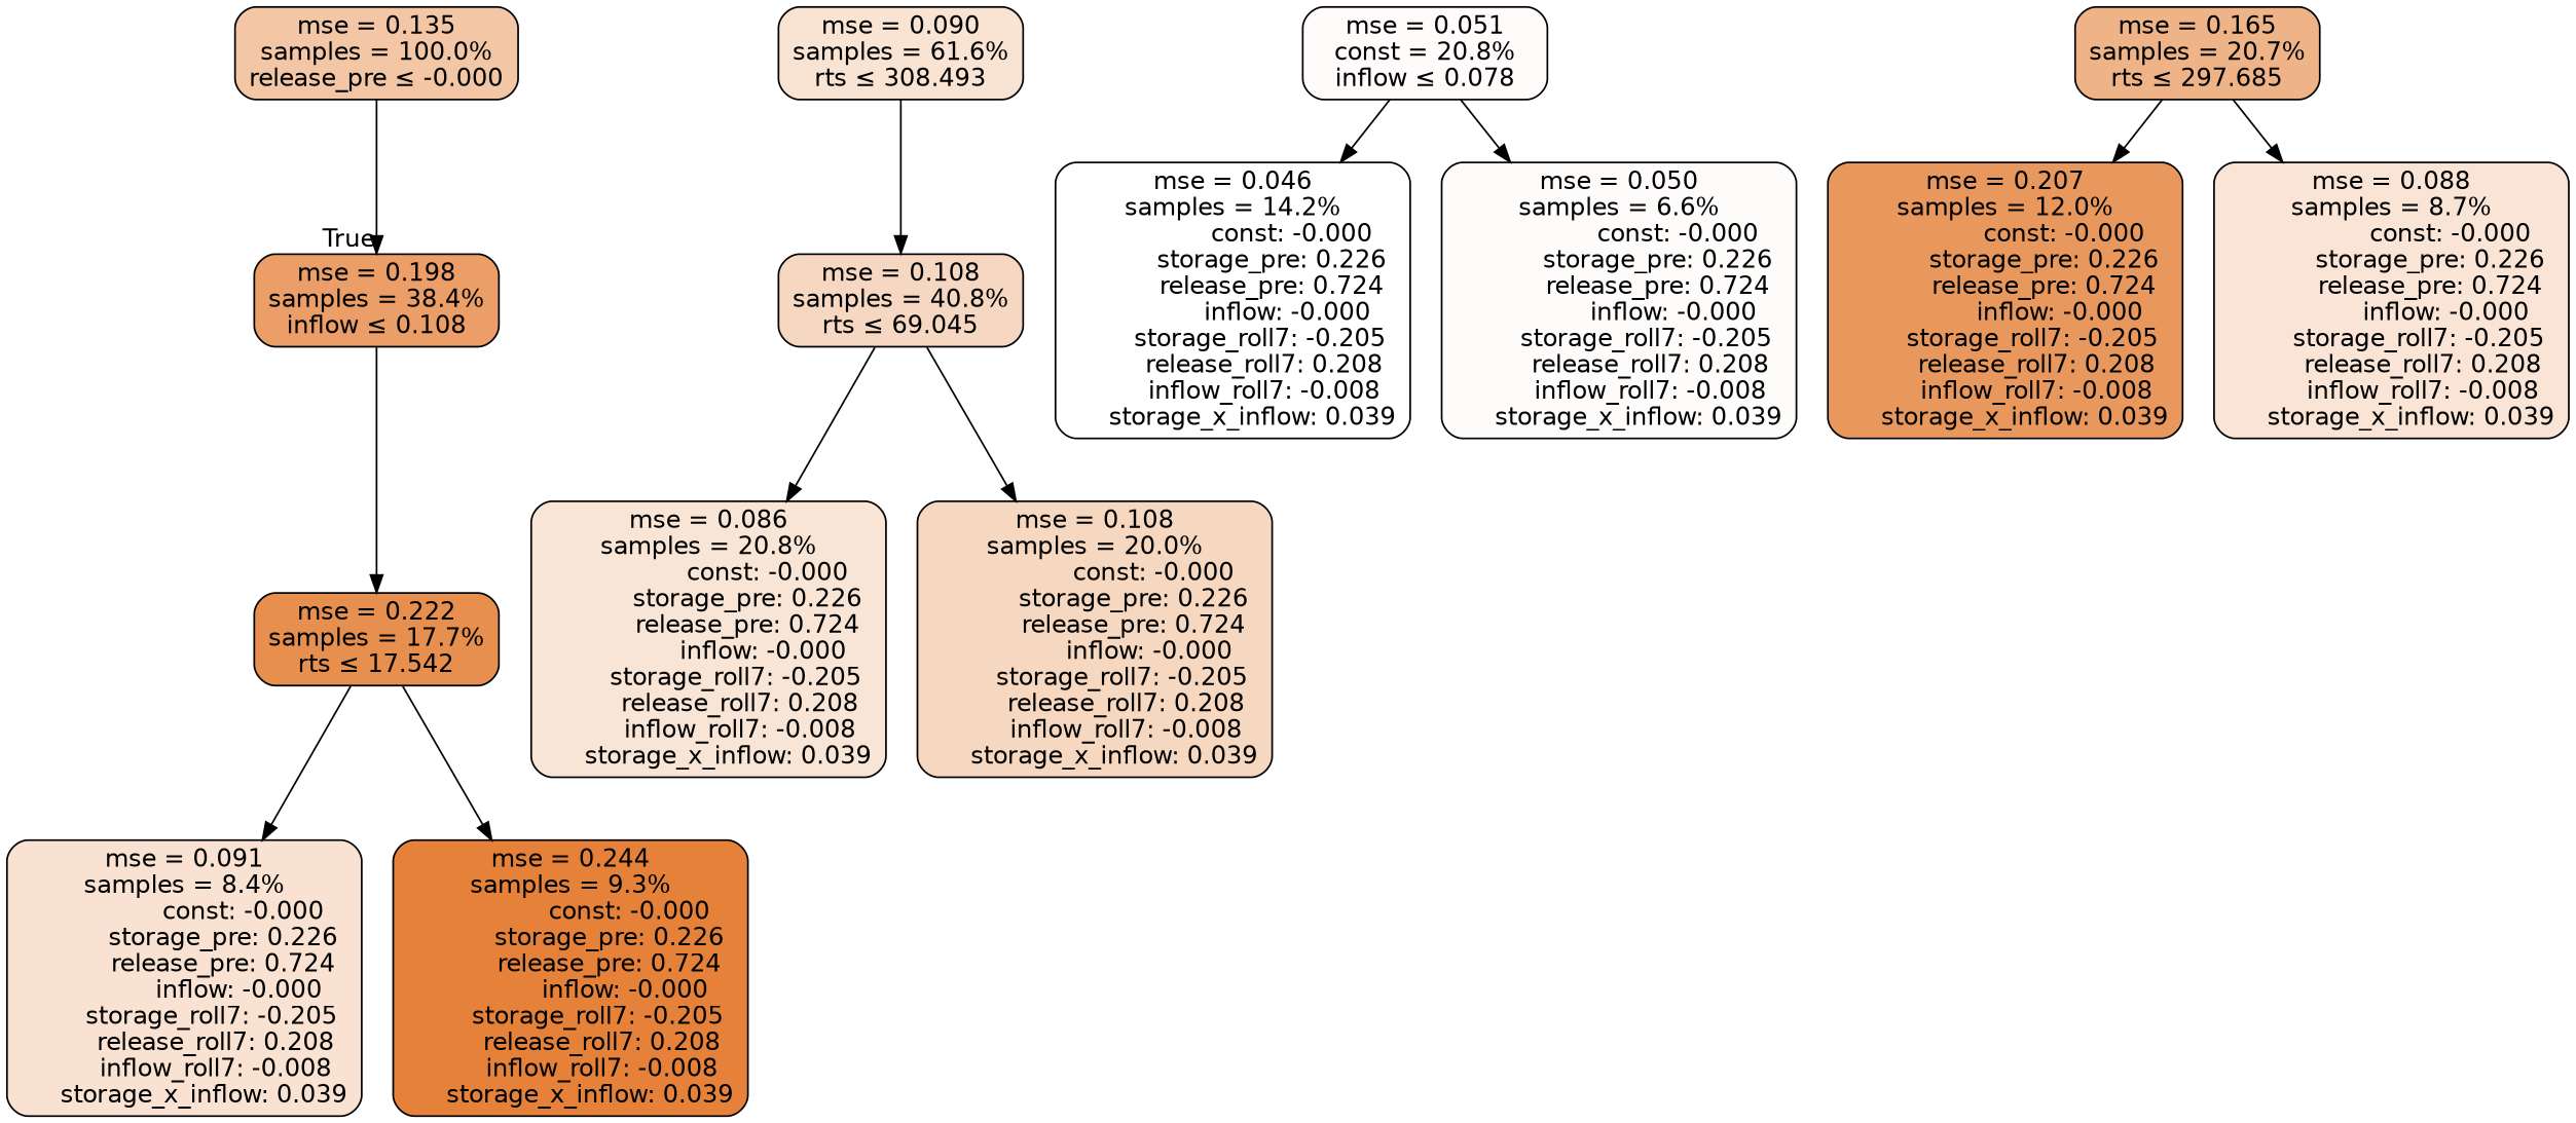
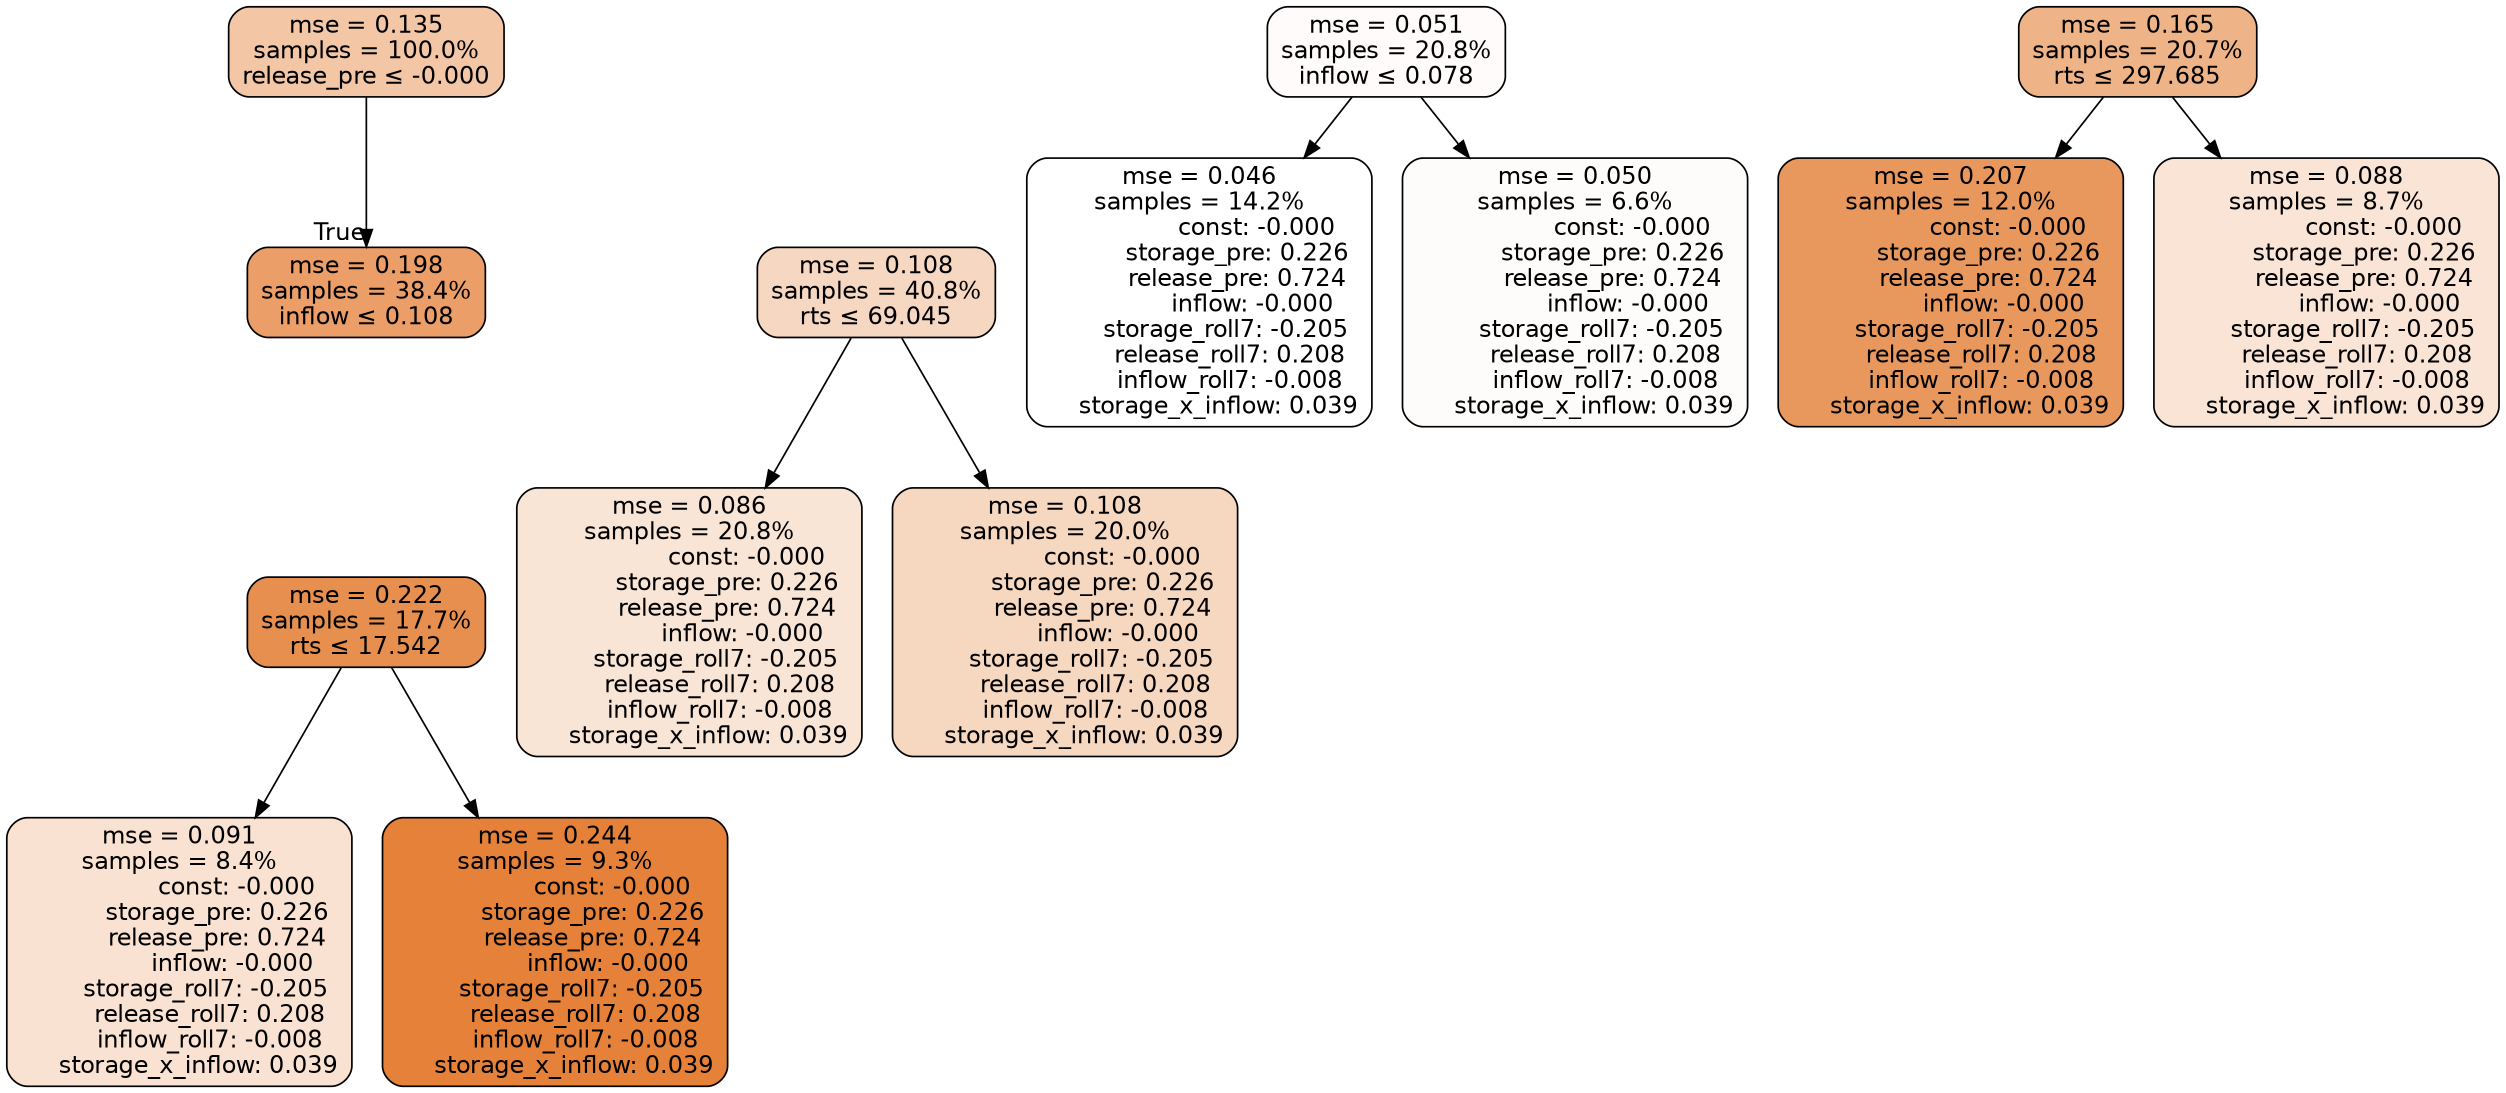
  digraph {
    node [color=black fontname=helvetica shape=rectangle style="filled, rounded"]
    edge [fontname=helvetica]
    n1 [fillcolor="#f3c6a6" label="mse = 0.135\nsamples = 100.0%\nrelease_pre &le; -0.000"]
    n2 [fillcolor="#eb9e67" label="mse = 0.198\nsamples = 38.4%\ninflow &le; 0.108"]
-   n3 [fillcolor="#f9e3d3" label="mse = 0.090\nsamples = 61.6%\nrts &le; 308.493"]
    n4 [fillcolor="#f6d7c1" label="mse = 0.108\nsamples = 40.8%\nrts &le; 69.045"]
    n5 [fillcolor="#e78f4f" label="mse = 0.222\nsamples = 17.7%\nrts &le; 17.542"]
    n6 [fillcolor="#f9e5d6" label="mse = 0.086\nsamples = 20.8%\n               const: -0.000\n          storage_pre: 0.226\n          release_pre: 0.724\n              inflow: -0.000\n       storage_roll7: -0.205\n        release_roll7: 0.208\n        inflow_roll7: -0.008\n     storage_x_inflow: 0.039"]
    n7 [fillcolor="#f6d7c0" label="mse = 0.108\nsamples = 20.0%\n               const: -0.000\n          storage_pre: 0.226\n          release_pre: 0.724\n              inflow: -0.000\n       storage_roll7: -0.205\n        release_roll7: 0.208\n        inflow_roll7: -0.008\n     storage_x_inflow: 0.039"]
-   n8 [fillcolor="#fefbfa" label="mse = 0.051\nconst = 20.8%\ninflow &le; 0.078"]
+   n8 [fillcolor="#fefbfa" label="mse = 0.051\nsamples = 20.8%\ninflow &le; 0.078"]
    n9 [fillcolor="#ffffff" label="mse = 0.046\nsamples = 14.2%\n               const: -0.000\n          storage_pre: 0.226\n          release_pre: 0.724\n              inflow: -0.000\n       storage_roll7: -0.205\n        release_roll7: 0.208\n        inflow_roll7: -0.008\n     storage_x_inflow: 0.039"]
    n10 [fillcolor="#fefcfb" label="mse = 0.050\nsamples = 6.6%\n               const: -0.000\n          storage_pre: 0.226\n          release_pre: 0.724\n              inflow: -0.000\n       storage_roll7: -0.205\n        release_roll7: 0.208\n        inflow_roll7: -0.008\n     storage_x_inflow: 0.039"]
    n11 [fillcolor="#efb388" label="mse = 0.165\nsamples = 20.7%\nrts &le; 297.685"]
    n12 [fillcolor="#e9985d" label="mse = 0.207\nsamples = 12.0%\n               const: -0.000\n          storage_pre: 0.226\n          release_pre: 0.724\n              inflow: -0.000\n       storage_roll7: -0.205\n        release_roll7: 0.208\n        inflow_roll7: -0.008\n     storage_x_inflow: 0.039"]
    n13 [fillcolor="#f9e4d5" label="mse = 0.088\nsamples = 8.7%\n               const: -0.000\n          storage_pre: 0.226\n          release_pre: 0.724\n              inflow: -0.000\n       storage_roll7: -0.205\n        release_roll7: 0.208\n        inflow_roll7: -0.008\n     storage_x_inflow: 0.039"]
    n14 [fillcolor="#f9e2d1" label="mse = 0.091\nsamples = 8.4%\n               const: -0.000\n          storage_pre: 0.226\n          release_pre: 0.724\n              inflow: -0.000\n       storage_roll7: -0.205\n        release_roll7: 0.208\n        inflow_roll7: -0.008\n     storage_x_inflow: 0.039"]
    n15 [fillcolor="#e58139" label="mse = 0.244\nsamples = 9.3%\n               const: -0.000\n          storage_pre: 0.226\n          release_pre: 0.724\n              inflow: -0.000\n       storage_roll7: -0.205\n        release_roll7: 0.208\n        inflow_roll7: -0.008\n     storage_x_inflow: 0.039"]
    n1 -> n2 [headlabel=True labelangle=-45 labeldistance=2.5]
-   n2 -> n5
-   n3 -> n4
    n4 -> n6
    n4 -> n7
    n5 -> n14
    n5 -> n15
    n8 -> n9
    n8 -> n10
    n11 -> n12
    n11 -> n13
  }
